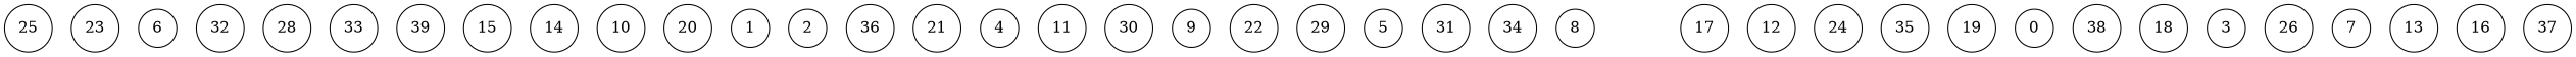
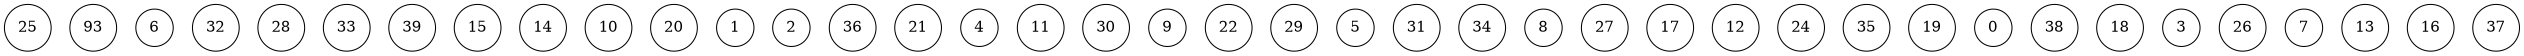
  graph {
    node [shape=circle]
    25
-   23
+   23 [label=93]
    6
    32
    28
    33
    39
    15
    14
    10
    20
    1
    2
    36
    21
    4
    11
    30
    9
    22
    29
    5
    31
    34
    8
+   27
    17
    12
    24
    35
    19
    0
    38
    18
    3
    26
    7
    13
    16
    37
  }
